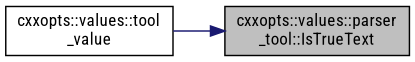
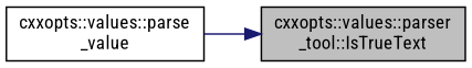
  digraph {
    rankdir=RL
    fontname="Roboto Condensed"
    node [color=black fontname="Roboto Condensed" fontsize=12 shape=record style=filled]
    n1 [fillcolor=grey75 fontcolor=black height=0.2 label="cxxopts::values::parser\l_tool::IsTrueText" width=0.4]
-   n2 [fillcolor=white height=0.2 label="cxxopts::values::tool\l_value" width=0.4]
+   n2 [fillcolor=white height=0.2 label="cxxopts::values::parse\l_value" width=0.4]
    n1 -> n2 [color=midnightblue dir=back fontname="Roboto Condensed" fontsize=12 labelfontname=Helvetica labelfontsize=12 style=solid]
  }
